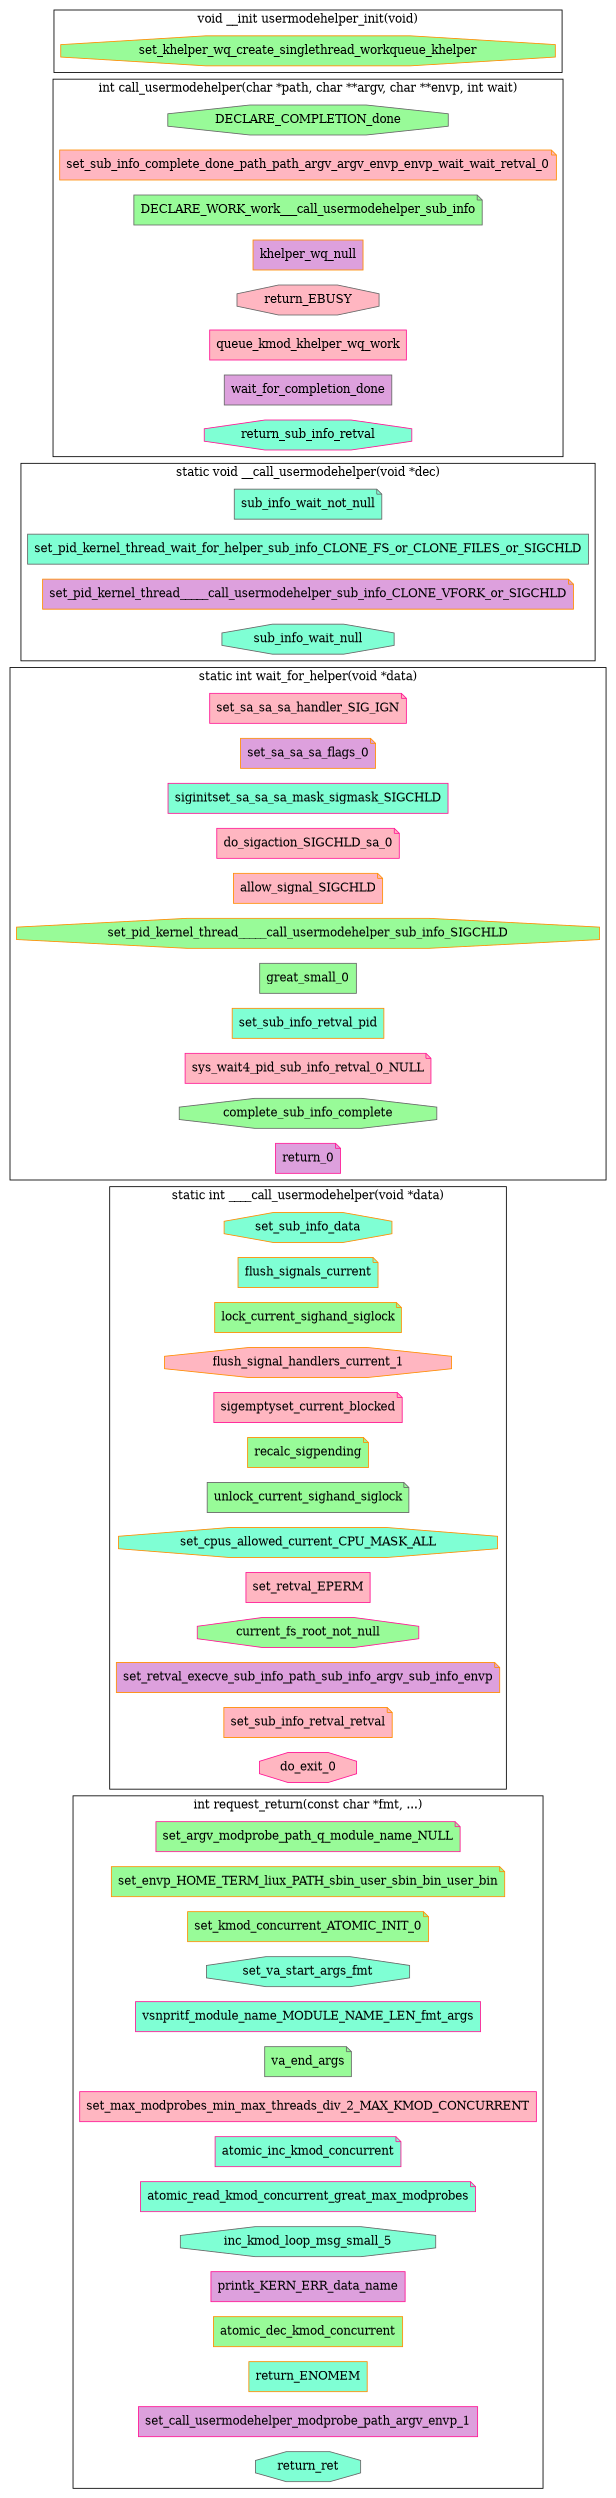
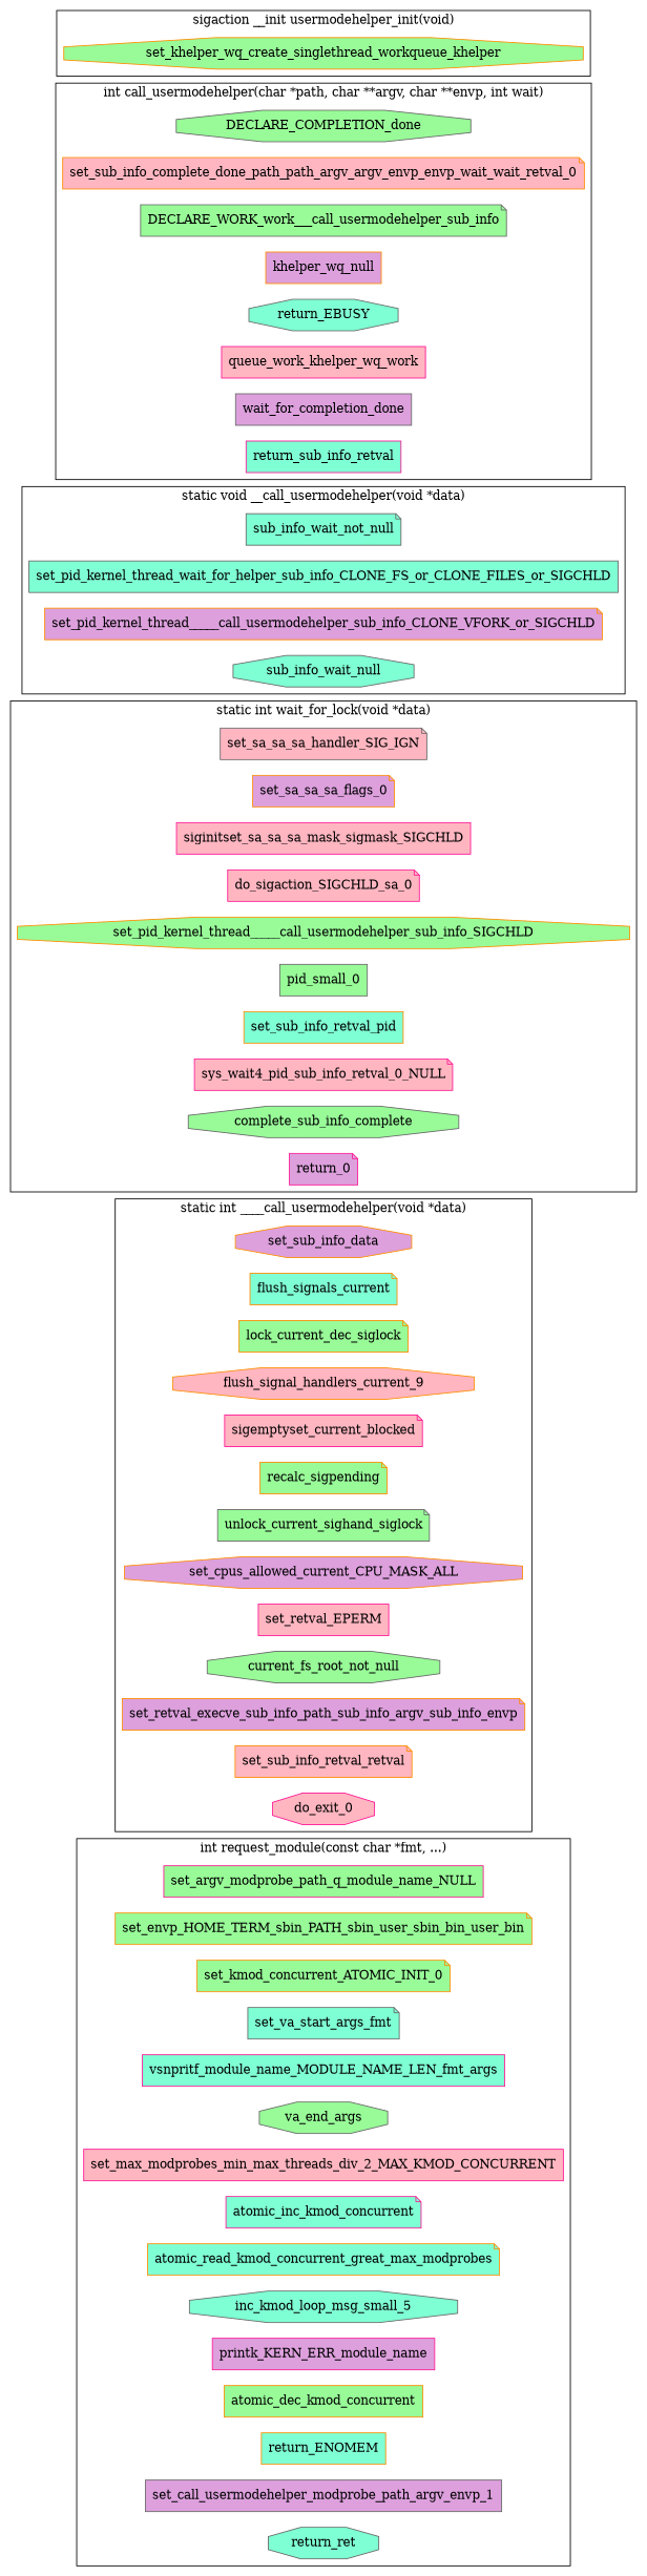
  digraph {
    rankdir=LR
    fontname="DejaVu Serif"
    node [style=filled fillcolor=palegreen color=darkorange shape=note fontname="DejaVu Serif"]
-   n1 [label=set_argv_modprobe_path_q_module_name_NULL color=deeppink]
-   n2 [label=set_envp_HOME_TERM_liux_PATH_sbin_user_sbin_bin_user_bin]
+   n1 [label=set_argv_modprobe_path_q_module_name_NULL color=deeppink shape=box]
+   n2 [label=set_envp_HOME_TERM_sbin_PATH_sbin_user_sbin_bin_user_bin]
    n3 [label=set_kmod_concurrent_ATOMIC_INIT_0]
-   n4 [label=set_va_start_args_fmt fillcolor=aquamarine color=gray40 shape=octagon]
+   n4 [label=set_va_start_args_fmt fillcolor=aquamarine color=gray40]
    n5 [label=vsnpritf_module_name_MODULE_NAME_LEN_fmt_args fillcolor=aquamarine color=deeppink shape=box]
-   n6 [label=va_end_args color=gray40]
+   n6 [label=va_end_args color=gray40 shape=octagon]
    n7 [label=set_max_modprobes_min_max_threads_div_2_MAX_KMOD_CONCURRENT fillcolor=lightpink color=deeppink shape=box]
    n8 [label=atomic_inc_kmod_concurrent fillcolor=aquamarine color=deeppink]
-   n9 [label=atomic_read_kmod_concurrent_great_max_modprobes fillcolor=aquamarine color=deeppink]
+   n9 [label=atomic_read_kmod_concurrent_great_max_modprobes fillcolor=aquamarine]
    n10 [label=inc_kmod_loop_msg_small_5 fillcolor=aquamarine color=gray40 shape=octagon]
-   n11 [label=printk_KERN_ERR_data_name fillcolor=plum color=deeppink shape=box]
+   n11 [label=printk_KERN_ERR_module_name fillcolor=plum color=deeppink shape=box]
    n12 [label=atomic_dec_kmod_concurrent shape=box]
    n13 [label=return_ENOMEM fillcolor=aquamarine shape=box]
-   n14 [label=set_call_usermodehelper_modprobe_path_argv_envp_1 fillcolor=plum color=deeppink shape=box]
+   n14 [label=set_call_usermodehelper_modprobe_path_argv_envp_1 fillcolor=plum color=gray40 shape=box]
    n15 [label=return_ret fillcolor=aquamarine color=gray40 shape=octagon]
-   n16 [label=set_sub_info_data fillcolor=aquamarine shape=octagon]
+   n16 [label=set_sub_info_data fillcolor=plum shape=octagon]
    n17 [label=flush_signals_current fillcolor=aquamarine]
-   n18 [label=lock_current_sighand_siglock]
-   n19 [label=flush_signal_handlers_current_1 fillcolor=lightpink shape=octagon]
+   n18 [label=lock_current_dec_siglock]
+   n19 [label=flush_signal_handlers_current_9 fillcolor=lightpink shape=octagon]
    n20 [label=sigemptyset_current_blocked fillcolor=lightpink color=deeppink]
    n21 [label=recalc_sigpending]
    n22 [label=unlock_current_sighand_siglock color=gray40]
-   n23 [label=set_cpus_allowed_current_CPU_MASK_ALL fillcolor=aquamarine shape=octagon]
+   n23 [label=set_cpus_allowed_current_CPU_MASK_ALL fillcolor=plum shape=octagon]
    n24 [label=set_retval_EPERM fillcolor=lightpink color=deeppink shape=box]
-   n25 [label=current_fs_root_not_null color=deeppink shape=octagon]
+   n25 [label=current_fs_root_not_null color=gray40 shape=octagon]
    n26 [label=set_retval_execve_sub_info_path_sub_info_argv_sub_info_envp fillcolor=plum]
    n27 [label=set_sub_info_retval_retval fillcolor=lightpink]
    n28 [label=do_exit_0 fillcolor=lightpink color=deeppink shape=octagon]
-   n29 [label=set_sa_sa_sa_handler_SIG_IGN fillcolor=lightpink color=deeppink]
+   n29 [label=set_sa_sa_sa_handler_SIG_IGN fillcolor=lightpink color=gray40]
    n30 [label=set_sa_sa_sa_flags_0 fillcolor=plum]
-   n31 [label=siginitset_sa_sa_sa_mask_sigmask_SIGCHLD fillcolor=aquamarine color=deeppink shape=box]
+   n31 [label=siginitset_sa_sa_sa_mask_sigmask_SIGCHLD fillcolor=lightpink color=deeppink shape=box]
    n32 [label=do_sigaction_SIGCHLD_sa_0 fillcolor=lightpink color=deeppink]
-   n33 [label=allow_signal_SIGCHLD fillcolor=lightpink]
    n34 [label=set_pid_kernel_thread_____call_usermodehelper_sub_info_SIGCHLD shape=octagon]
-   n35 [label=great_small_0 color=gray40 shape=box]
+   n35 [label=pid_small_0 color=gray40 shape=box]
    n36 [label=set_sub_info_retval_pid fillcolor=aquamarine shape=box]
    n37 [label=sys_wait4_pid_sub_info_retval_0_NULL fillcolor=lightpink color=deeppink]
    n38 [label=complete_sub_info_complete color=gray40 shape=octagon]
    n39 [label=return_0 fillcolor=plum color=deeppink]
    n40 [label=sub_info_wait_not_null fillcolor=aquamarine color=gray40]
    n41 [label=set_pid_kernel_thread_wait_for_helper_sub_info_CLONE_FS_or_CLONE_FILES_or_SIGCHLD fillcolor=aquamarine color=gray40 shape=box]
    n42 [label=set_pid_kernel_thread_____call_usermodehelper_sub_info_CLONE_VFORK_or_SIGCHLD fillcolor=plum]
    n43 [label=sub_info_wait_null fillcolor=aquamarine color=gray40 shape=octagon]
    n44 [label=DECLARE_COMPLETION_done color=gray40 shape=octagon]
    n45 [label=set_sub_info_complete_done_path_path_argv_argv_envp_envp_wait_wait_retval_0 fillcolor=lightpink]
    n46 [label=DECLARE_WORK_work___call_usermodehelper_sub_info color=gray40]
    n47 [label=khelper_wq_null fillcolor=plum shape=box]
-   n48 [label=return_EBUSY fillcolor=lightpink color=gray40 shape=octagon]
-   n49 [label=queue_kmod_khelper_wq_work fillcolor=lightpink color=deeppink shape=box]
+   n48 [label=return_EBUSY fillcolor=aquamarine color=gray40 shape=octagon]
+   n49 [label=queue_work_khelper_wq_work fillcolor=lightpink color=deeppink shape=box]
    n50 [label=wait_for_completion_done fillcolor=plum color=gray40 shape=box]
-   n51 [label=return_sub_info_retval fillcolor=aquamarine color=deeppink shape=octagon]
+   n51 [label=return_sub_info_retval fillcolor=aquamarine color=deeppink shape=box]
    n52 [label=set_khelper_wq_create_singlethread_workqueue_khelper shape=octagon]
    subgraph cluster_1 {
-     label="int request_return(const char *fmt, ...)"
+     label="int request_module(const char *fmt, ...)"
      n1
      n2
      n3
      n4
      n5
      n6
      n7
      n8
      n9
      n10
      n11
      n12
      n13
      n14
      n15
    }
    subgraph cluster_2 {
      label="static int ____call_usermodehelper(void *data)"
      n16
      n17
      n18
      n19
      n20
      n21
      n22
      n23
      n24
      n25
      n26
      n27
      n28
    }
    subgraph cluster_3 {
-     label="static int wait_for_helper(void *data)"
+     label="static int wait_for_lock(void *data)"
      n29
      n30
      n31
      n32
-     n33
      n34
      n35
      n36
      n37
      n38
      n39
    }
    subgraph cluster_4 {
-     label="static void __call_usermodehelper(void *dec)"
+     label="static void __call_usermodehelper(void *data)"
      n40
      n41
      n42
      n43
    }
    subgraph cluster_5 {
      label="int call_usermodehelper(char *path, char **argv, char **envp, int wait)"
      n44
      n45
      n46
      n47
      n48
      n49
      n50
      n51
    }
    subgraph cluster_6 {
-     label="void __init usermodehelper_init(void)"
+     label="sigaction __init usermodehelper_init(void)"
      n52
    }
  }
